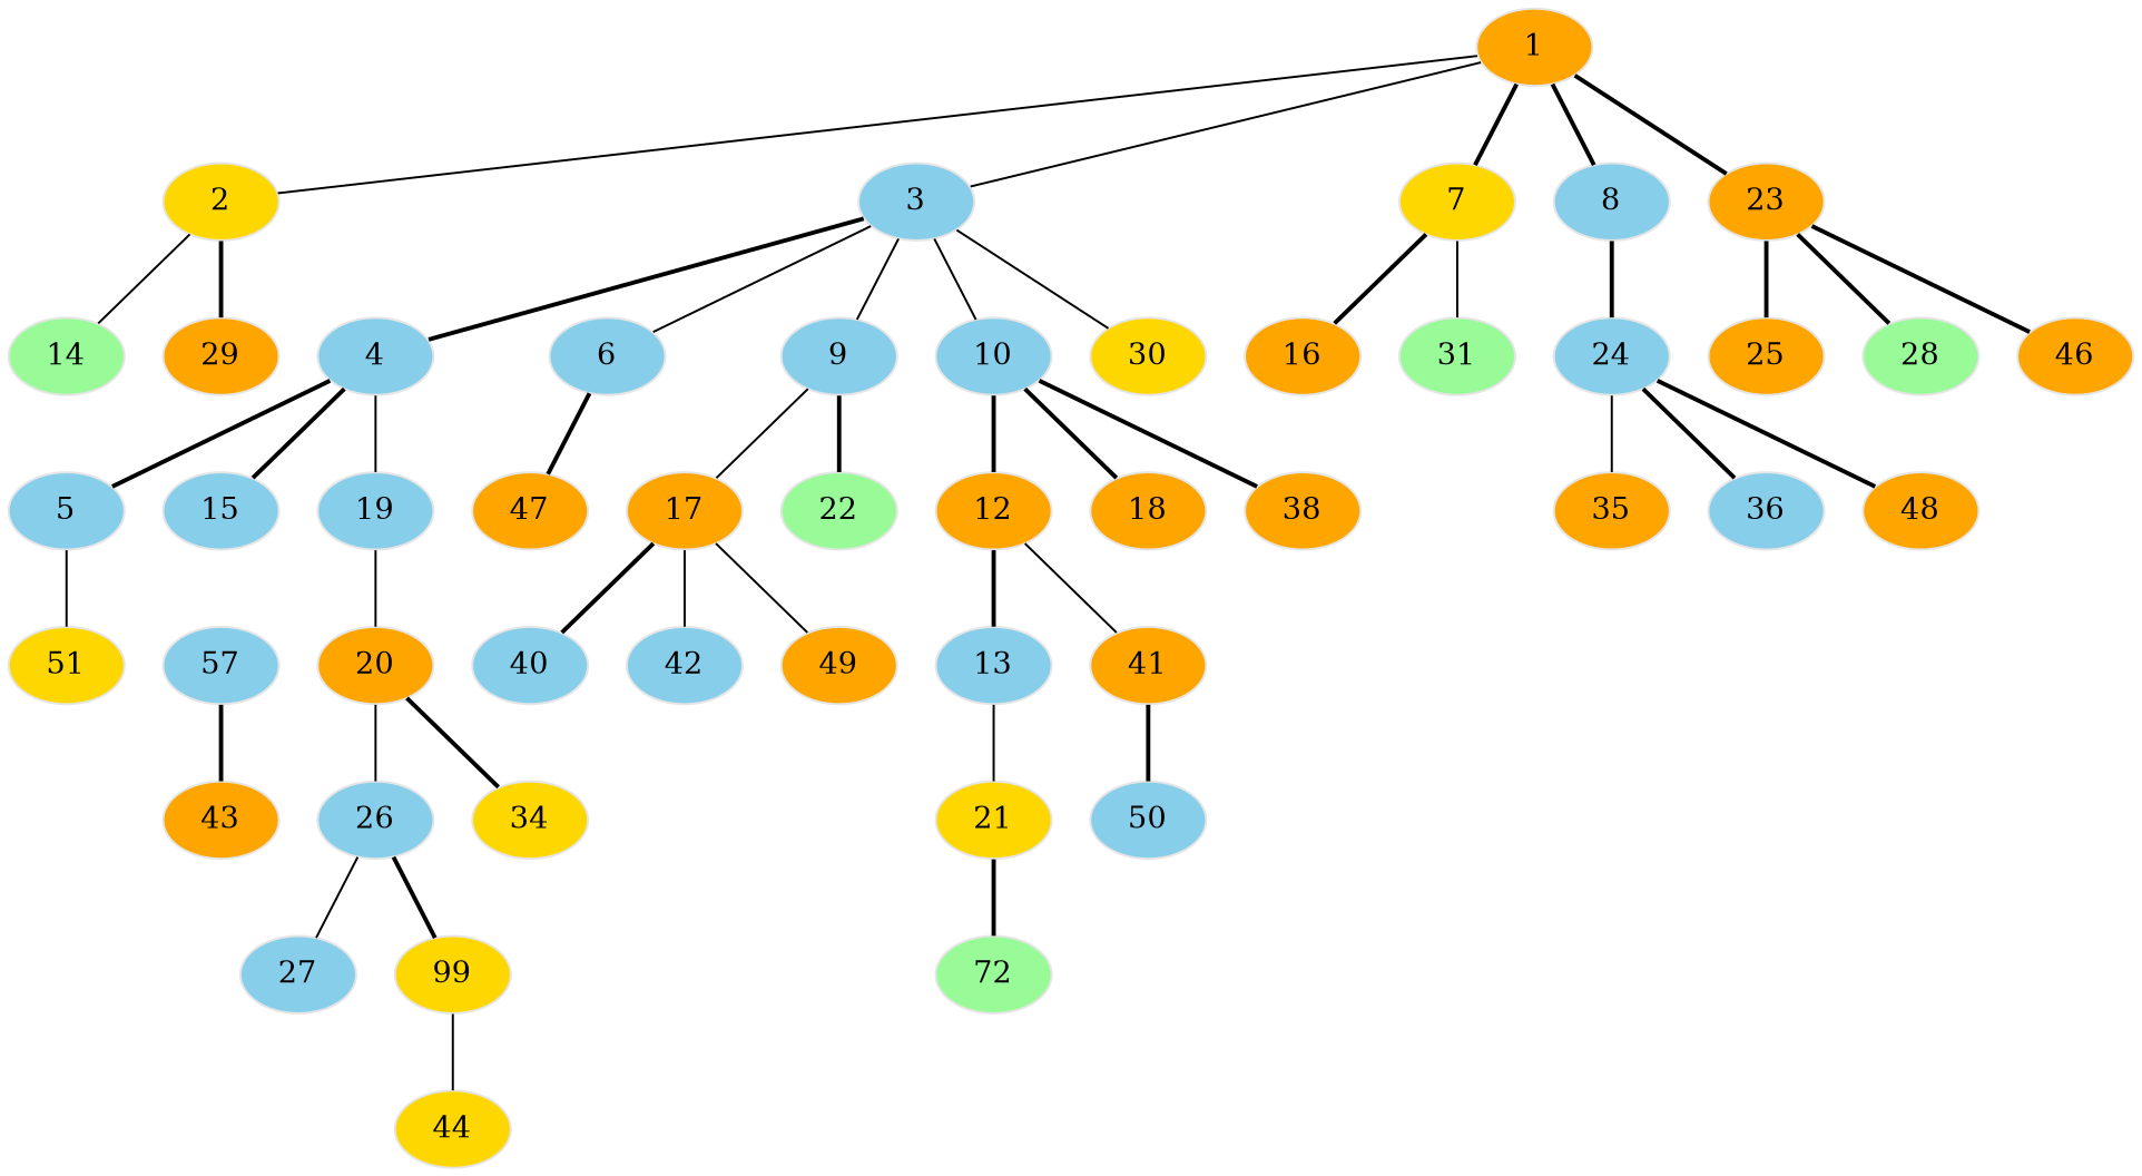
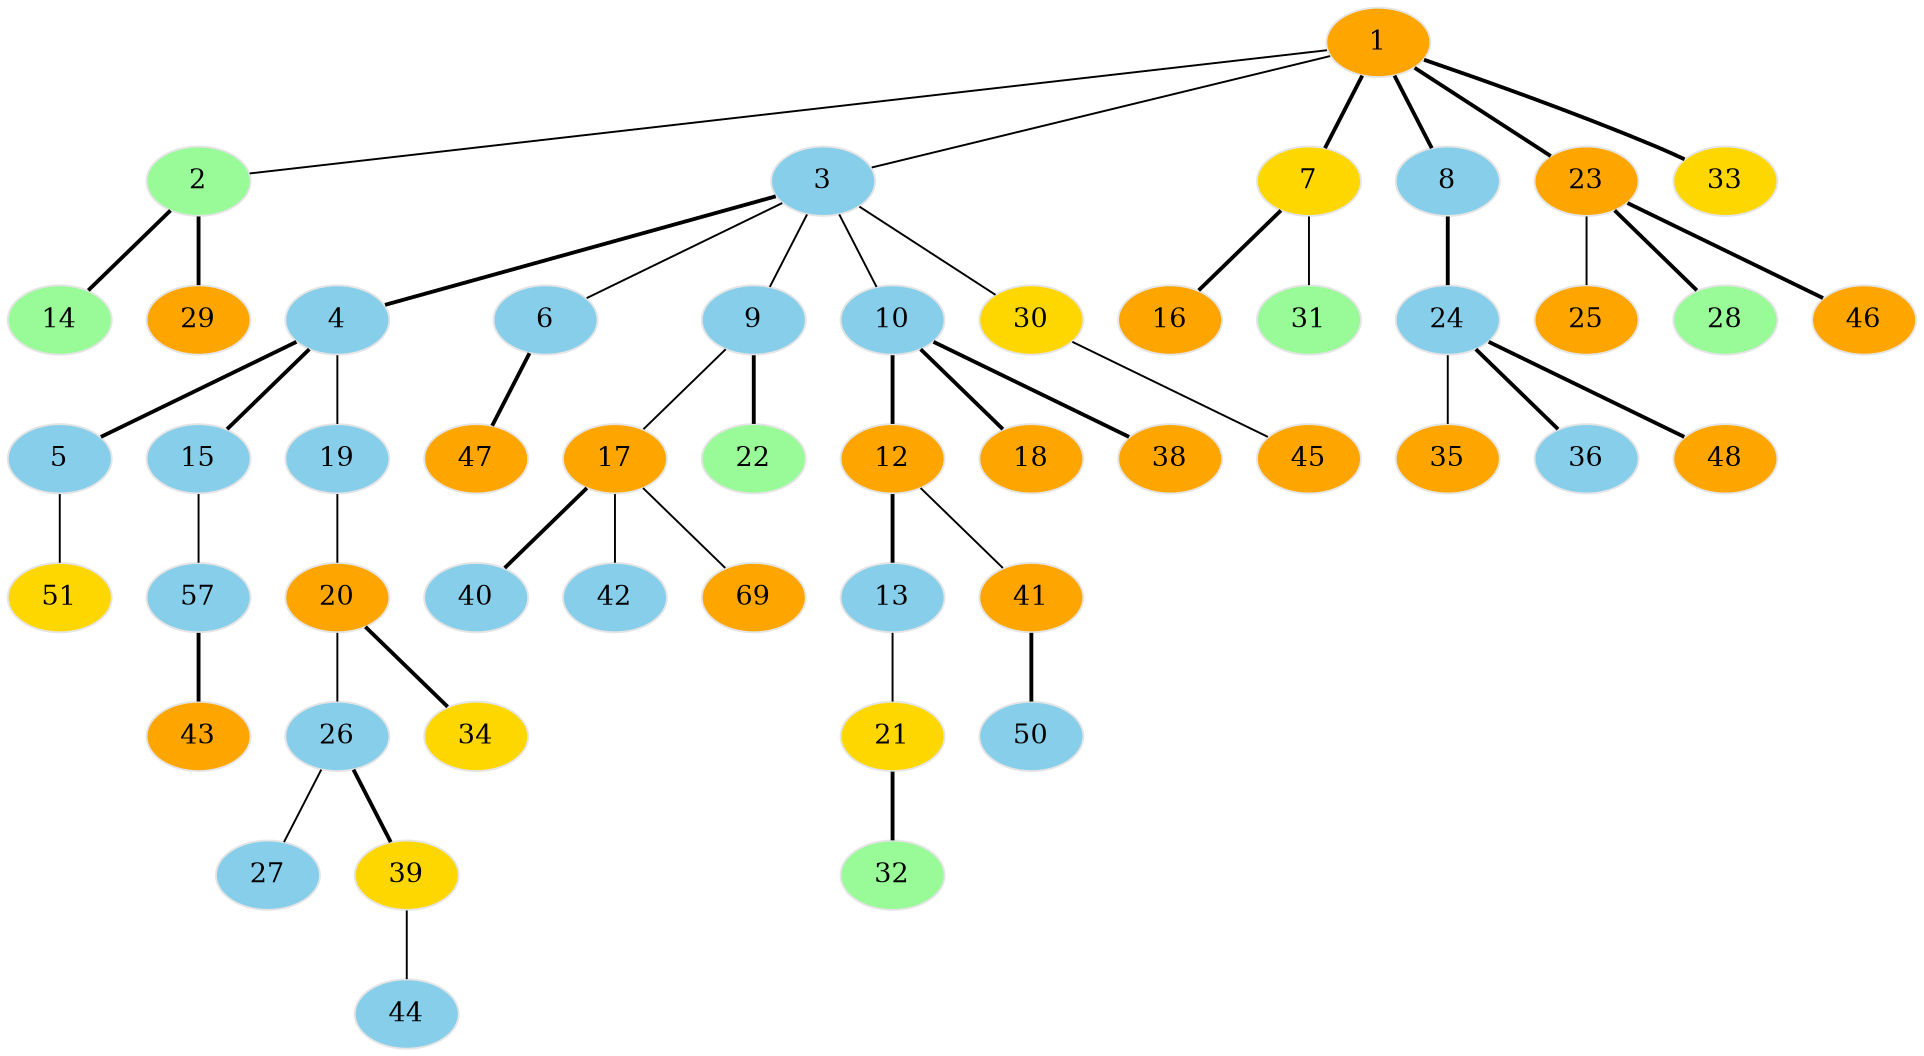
  graph {
    node [color=gray90 fillcolor=skyblue style=filled]
    edge [style=bold]
-   2 [fillcolor=gold]
+   2 [fillcolor=palegreen]
    1 [fillcolor=orange]
    3
    7 [fillcolor=gold]
    8
    23 [fillcolor=orange]
+   33 [fillcolor=gold]
    14 [fillcolor=palegreen]
    29 [fillcolor=orange]
    4
    6
    9
    10
    30 [fillcolor=gold]
    16 [fillcolor=orange]
    31 [fillcolor=palegreen]
    24
    25 [fillcolor=orange]
    28 [fillcolor=palegreen]
    46 [fillcolor=orange]
    5
    15
    19
    47 [fillcolor=orange]
    17 [fillcolor=orange]
    22 [fillcolor=palegreen]
    12 [fillcolor=orange]
    18 [fillcolor=orange]
    38 [fillcolor=orange]
+   45 [fillcolor=orange]
    n31 [fillcolor=gold label=51]
    n32 [label=57]
    20 [fillcolor=orange]
    35 [fillcolor=orange]
    36
    48 [fillcolor=orange]
    40
    42
-   49 [fillcolor=orange]
+   49 [fillcolor=orange label=69]
    13
    41 [fillcolor=orange]
    21 [fillcolor=gold]
    50
-   32 [fillcolor=palegreen label=72]
+   32 [fillcolor=palegreen]
    43 [fillcolor=orange]
    26
    34 [fillcolor=gold]
    27
-   39 [fillcolor=gold label=99]
-   44 [fillcolor=gold]
-   2 -- 14 [style=solid]
+   39 [fillcolor=gold]
+   44
+   2 -- 14
    2 -- 29
    1 -- 2 [style=solid]
    1 -- 3 [style=solid]
    1 -- 7
    1 -- 8
    1 -- 23
+   1 -- 33
    3 -- 4
    3 -- 6 [style=solid]
    3 -- 9 [style=solid]
    3 -- 10 [style=solid]
    3 -- 30 [style=solid]
    7 -- 16
    7 -- 31 [style=solid]
    8 -- 24
-   23 -- 25
+   23 -- 25 [style=solid]
    23 -- 28
    23 -- 46
    4 -- 5
    4 -- 15
    4 -- 19 [style=solid]
    6 -- 47
    9 -- 17 [style=solid]
    9 -- 22
    10 -- 12
    10 -- 18
    10 -- 38
+   30 -- 45 [style=solid]
    24 -- 35 [style=solid]
    24 -- 36
    24 -- 48
    5 -- n31 [style=solid]
+   15 -- n32 [style=solid]
    19 -- 20 [style=solid]
    17 -- 40
    17 -- 42 [style=solid]
    17 -- 49 [style=solid]
    12 -- 13
    12 -- 41 [style=solid]
    n32 -- 43
    20 -- 26 [style=solid]
    20 -- 34
    13 -- 21 [style=solid]
    41 -- 50
    21 -- 32
    26 -- 27 [style=solid]
    26 -- 39
    39 -- 44 [style=solid]
  }
